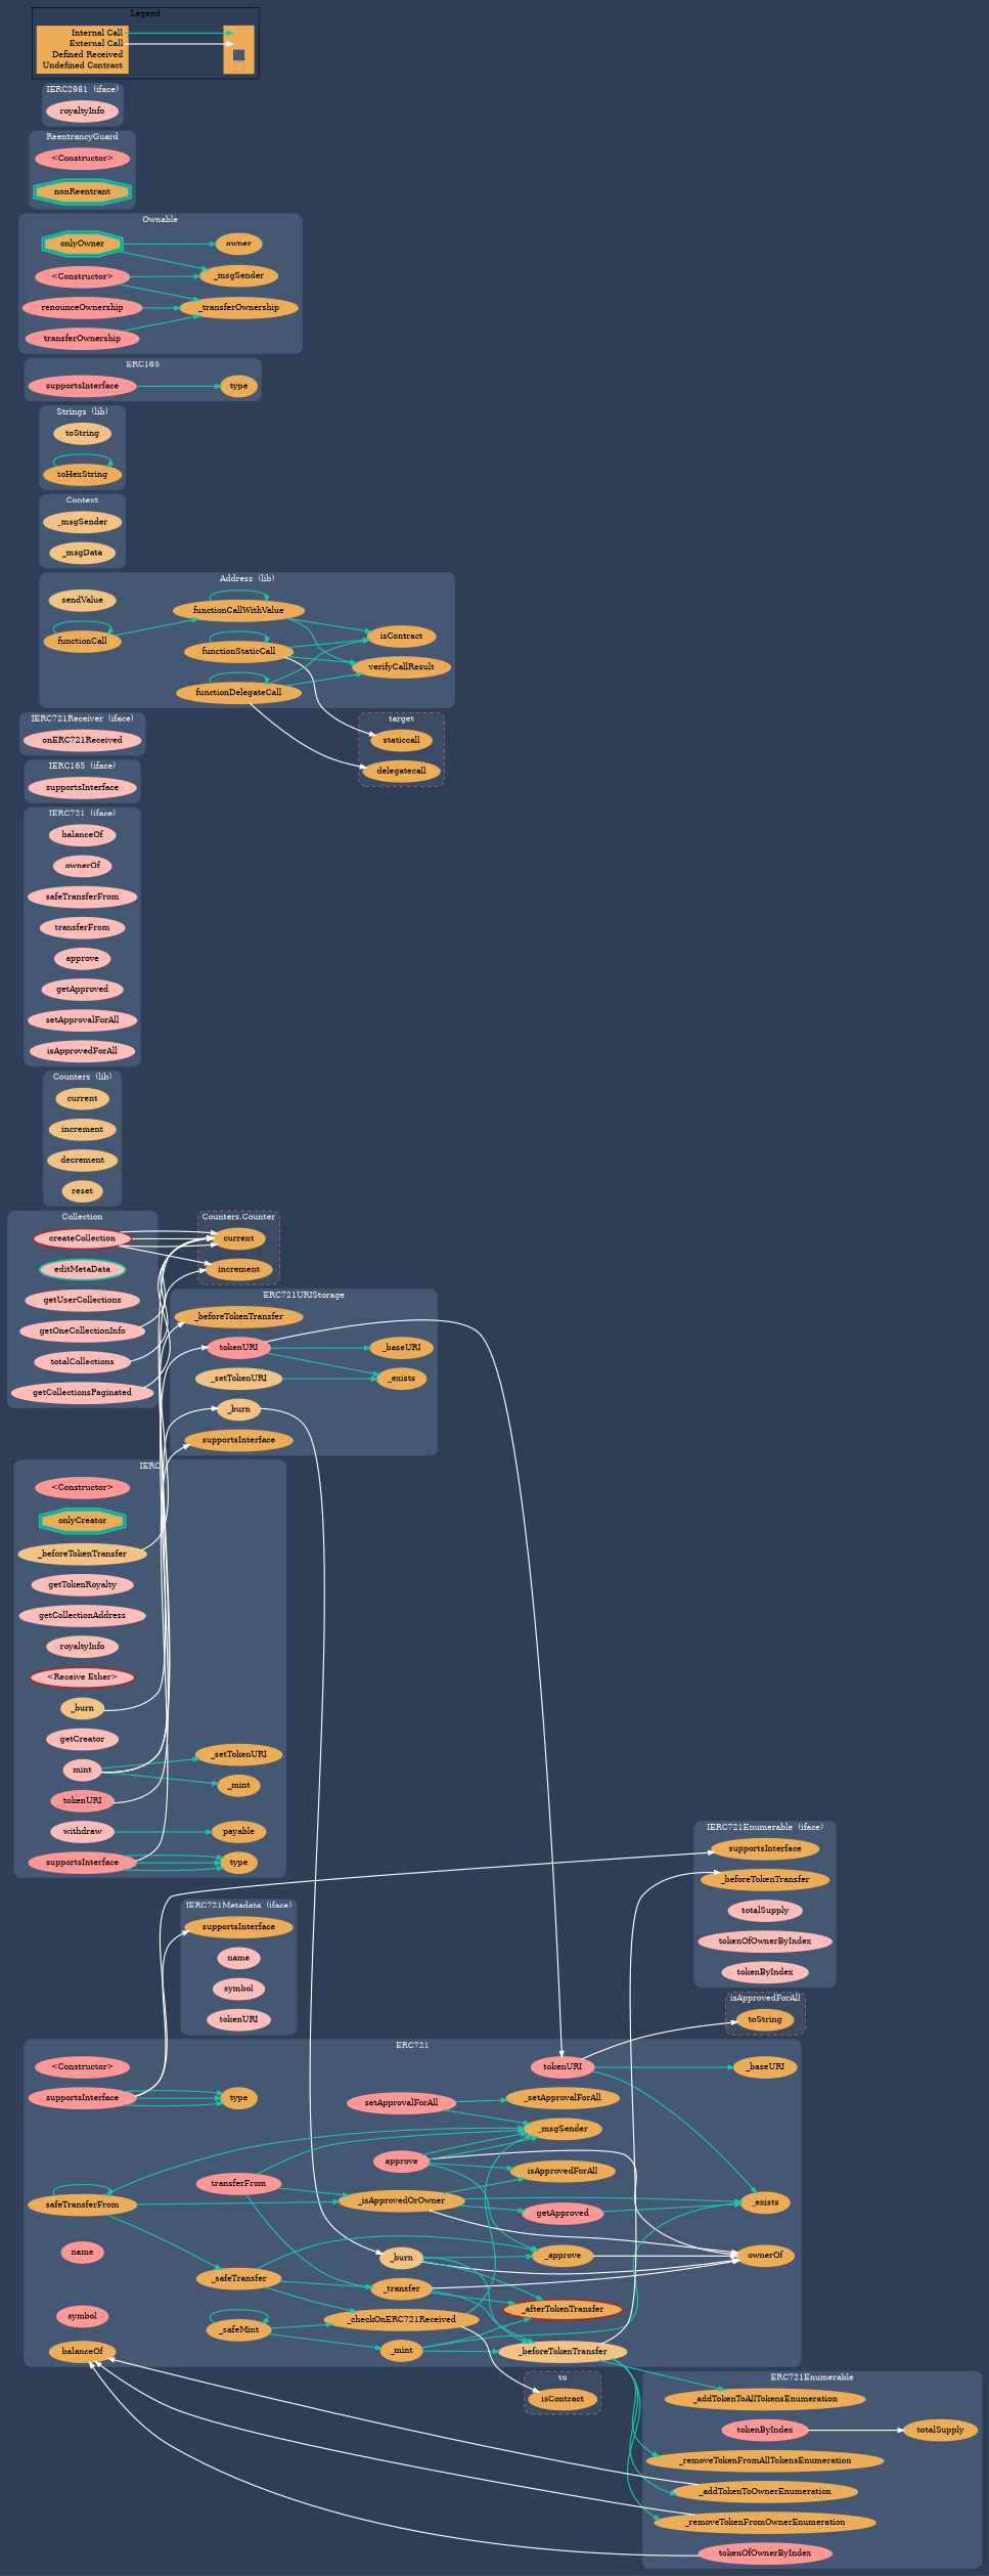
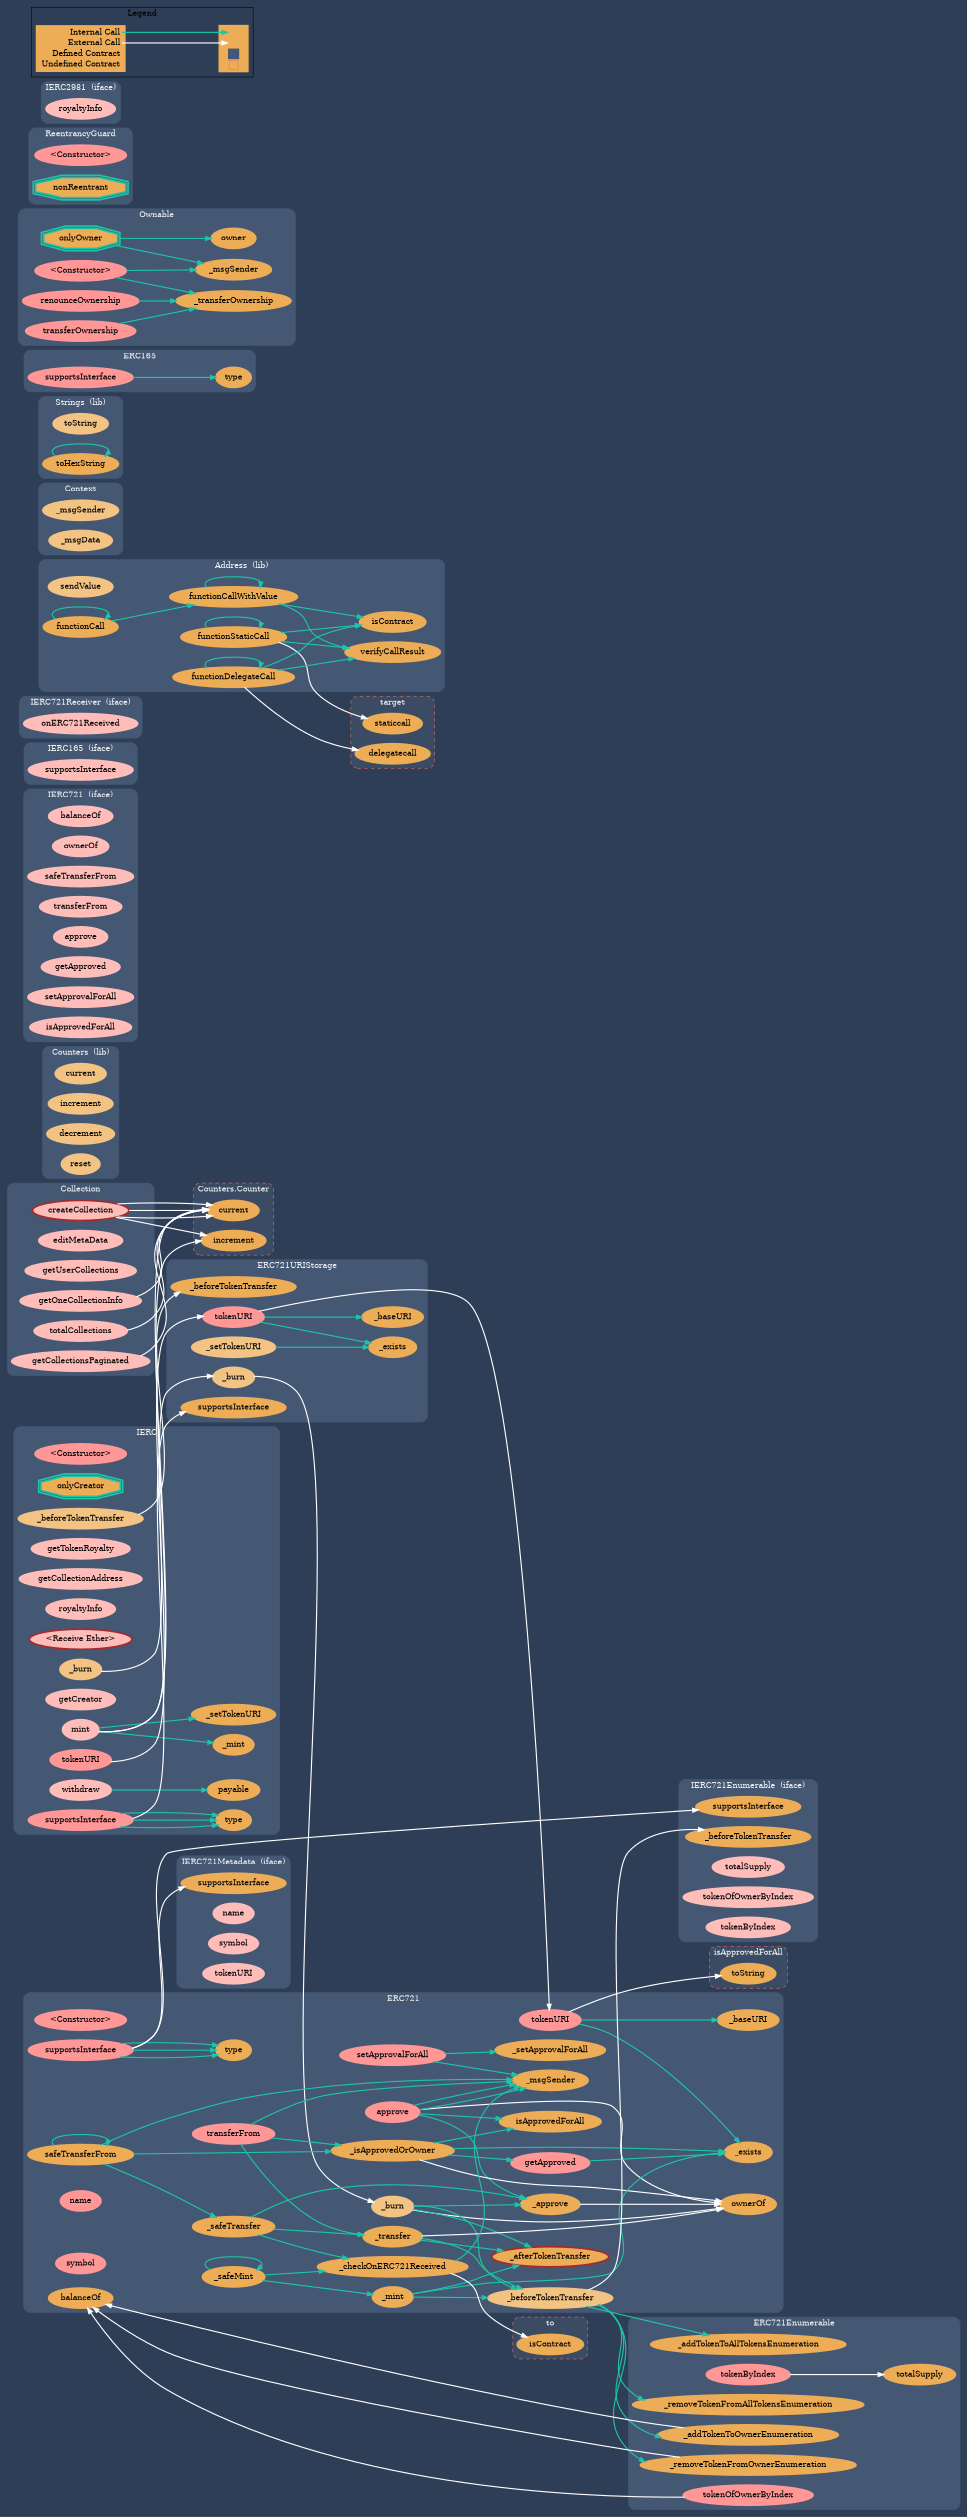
  digraph {
    bgcolor="#2e3e56"
    compound=true
    rankdir=LR
    node [color="#edad56" fillcolor="#edad56" penwidth=3 style=filled]
    edge [color="#1bc6a6" fontname="helvetica Neue Ultra Light" penwidth=2]
    n1 [color=brown fillcolor="#ffbdb9" label=createCollection]
-   n2 [color="#1bc6a6" fillcolor="#ffbdb9" label=editMetaData]
+   n2 [color="#ffbdb9" fillcolor="#ffbdb9" label=editMetaData]
    n3 [color="#ffbdb9" fillcolor="#ffbdb9" label=getUserCollections]
    n4 [color="#ffbdb9" fillcolor="#ffbdb9" label=getOneCollectionInfo]
    n5 [color="#ffbdb9" fillcolor="#ffbdb9" label=totalCollections]
    n6 [color="#ffbdb9" fillcolor="#ffbdb9" label=getCollectionsPaginated]
    n7 [color="#FF9797" fillcolor="#FF9797" label="<Constructor>"]
    n8 [color="#1bc6a6" label=onlyCreator shape=doubleoctagon]
    n9 [color="#ffbdb9" fillcolor="#ffbdb9" label=mint]
    n10 [color="#ffbdb9" fillcolor="#ffbdb9" label=getTokenRoyalty]
    n11 [color="#ffbdb9" fillcolor="#ffbdb9" label=getCollectionAddress]
    n12 [color="#ffbdb9" fillcolor="#ffbdb9" label=royaltyInfo]
    n13 [color=brown fillcolor="#ffbdb9" label="<Receive Ether>"]
    n14 [color="#ffbdb9" fillcolor="#ffbdb9" label=withdraw]
    n15 [color="#ffbdb9" fillcolor="#ffbdb9" label=getCreator]
    n16 [color="#f2c383" fillcolor="#f2c383" label=_beforeTokenTransfer]
    n17 [color="#f2c383" fillcolor="#f2c383" label=_burn]
    n18 [color="#FF9797" fillcolor="#FF9797" label=tokenURI]
    n19 [color="#FF9797" fillcolor="#FF9797" label=supportsInterface]
    n20 [label=_mint]
    n21 [label=_setTokenURI]
    n22 [label=payable]
    n23 [label=type]
    n24 [color="#f2c383" fillcolor="#f2c383" label=current]
    n25 [color="#f2c383" fillcolor="#f2c383" label=increment]
    n26 [color="#f2c383" fillcolor="#f2c383" label=decrement]
    n27 [color="#f2c383" fillcolor="#f2c383" label=reset]
    n28 [label=_beforeTokenTransfer]
    n29 [color="#f2c383" fillcolor="#f2c383" label=_burn]
    n30 [color="#FF9797" fillcolor="#FF9797" label=tokenURI]
    n31 [label=supportsInterface]
    n32 [color="#f2c383" fillcolor="#f2c383" label=_setTokenURI]
    n33 [label=_exists]
    n34 [label=_baseURI]
    n35 [color="#FF9797" fillcolor="#FF9797" label=tokenURI]
    n36 [color="#f2c383" fillcolor="#f2c383" label=_burn]
    n37 [color="#FF9797" fillcolor="#FF9797" label="<Constructor>"]
    n38 [color="#FF9797" fillcolor="#FF9797" label=supportsInterface]
    n39 [label=balanceOf]
    n40 [label=ownerOf]
    n41 [color="#FF9797" fillcolor="#FF9797" label=name]
    n42 [color="#FF9797" fillcolor="#FF9797" label=symbol]
    n43 [label=_baseURI]
    n44 [color="#FF9797" fillcolor="#FF9797" label=approve]
    n45 [color="#FF9797" fillcolor="#FF9797" label=getApproved]
    n46 [color="#FF9797" fillcolor="#FF9797" label=setApprovalForAll]
    n47 [label=isApprovedForAll]
    n48 [color="#FF9797" fillcolor="#FF9797" label=transferFrom]
    n49 [label=safeTransferFrom]
    n50 [label=_safeTransfer]
    n51 [label=_exists]
    n52 [label=_isApprovedOrOwner]
    n53 [label=_safeMint]
    n54 [label=_mint]
    n55 [label=_transfer]
    n56 [label=_approve]
    n57 [label=_setApprovalForAll]
    n58 [label=_checkOnERC721Received]
    n59 [color="#f2c383" fillcolor="#f2c383" label=_beforeTokenTransfer]
    n60 [color=brown label=_afterTokenTransfer]
    n61 [label=type]
    n62 [label=_msgSender]
    n63 [color="#ffbdb9" fillcolor="#ffbdb9" label=balanceOf]
    n64 [color="#ffbdb9" fillcolor="#ffbdb9" label=ownerOf]
    n65 [color="#ffbdb9" fillcolor="#ffbdb9" label=safeTransferFrom]
    n66 [color="#ffbdb9" fillcolor="#ffbdb9" label=transferFrom]
    n67 [color="#ffbdb9" fillcolor="#ffbdb9" label=approve]
    n68 [color="#ffbdb9" fillcolor="#ffbdb9" label=getApproved]
    n69 [color="#ffbdb9" fillcolor="#ffbdb9" label=setApprovalForAll]
    n70 [color="#ffbdb9" fillcolor="#ffbdb9" label=isApprovedForAll]
    n71 [color="#ffbdb9" fillcolor="#ffbdb9" label=supportsInterface]
    n72 [color="#ffbdb9" fillcolor="#ffbdb9" label=onERC721Received]
    n73 [label=supportsInterface]
    n74 [color="#ffbdb9" fillcolor="#ffbdb9" label=name]
    n75 [color="#ffbdb9" fillcolor="#ffbdb9" label=symbol]
    n76 [color="#ffbdb9" fillcolor="#ffbdb9" label=tokenURI]
    n77 [label=isContract]
    n78 [color="#f2c383" fillcolor="#f2c383" label=sendValue]
    n79 [label=functionCall]
    n80 [label=functionCallWithValue]
    n81 [label=functionStaticCall]
    n82 [label=functionDelegateCall]
    n83 [label=verifyCallResult]
    n84 [color="#f2c383" fillcolor="#f2c383" label=_msgSender]
    n85 [color="#f2c383" fillcolor="#f2c383" label=_msgData]
    n86 [color="#f2c383" fillcolor="#f2c383" label=toString]
    n87 [label=toHexString]
    n88 [color="#FF9797" fillcolor="#FF9797" label=supportsInterface]
    n89 [label=type]
    n90 [color="#FF9797" fillcolor="#FF9797" label="<Constructor>"]
    n91 [label=owner]
    n92 [color="#1bc6a6" label=onlyOwner shape=doubleoctagon]
    n93 [color="#FF9797" fillcolor="#FF9797" label=renounceOwnership]
    n94 [color="#FF9797" fillcolor="#FF9797" label=transferOwnership]
    n95 [label=_transferOwnership]
    n96 [label=_msgSender]
    n97 [color="#FF9797" fillcolor="#FF9797" label="<Constructor>"]
    n98 [color="#1bc6a6" label=nonReentrant shape=doubleoctagon]
    n99 [color="#FF9797" fillcolor="#FF9797" label=tokenOfOwnerByIndex]
    n100 [label=totalSupply]
    n101 [color="#FF9797" fillcolor="#FF9797" label=tokenByIndex]
    n102 [label=_addTokenToOwnerEnumeration]
    n103 [label=_addTokenToAllTokensEnumeration]
    n104 [label=_removeTokenFromOwnerEnumeration]
    n105 [label=_removeTokenFromAllTokensEnumeration]
    n106 [label=supportsInterface]
    n107 [label=_beforeTokenTransfer]
    n108 [color="#ffbdb9" fillcolor="#ffbdb9" label=totalSupply]
    n109 [color="#ffbdb9" fillcolor="#ffbdb9" label=tokenOfOwnerByIndex]
    n110 [color="#ffbdb9" fillcolor="#ffbdb9" label=tokenByIndex]
    n111 [color="#ffbdb9" fillcolor="#ffbdb9" label=royaltyInfo]
    n112 [label=increment]
    n113 [label=current]
    n114 [label=toString]
-   n115 [label=<<table border="0" cellpadding="2" cellspacing="0" cellborder="0">   <tr><td align="right" port="i1">Internal Call</td></tr>   <tr><td align="right" port="i2">External Call</td></tr>   <tr><td align="right" port="i3">Defined Received</td></tr>   <tr><td align="right" port="i4">Undefined Contract</td></tr>   </table>> shape=plaintext]
+   n115 [label=<<table border="0" cellpadding="2" cellspacing="0" cellborder="0">   <tr><td align="right" port="i1">Internal Call</td></tr>   <tr><td align="right" port="i2">External Call</td></tr>   <tr><td align="right" port="i3">Defined Contract</td></tr>   <tr><td align="right" port="i4">Undefined Contract</td></tr>   </table>> shape=plaintext]
    n116 [label=<<table border="0" cellpadding="2" cellspacing="0" cellborder="0">   <tr><td port="i1">&nbsp;&nbsp;&nbsp;</td></tr>   <tr><td port="i2">&nbsp;&nbsp;&nbsp;</td></tr>   <tr><td port="i3" bgcolor="#445773">&nbsp;&nbsp;&nbsp;</td></tr>   <tr><td port="i4">     <table border="1" cellborder="0" cellspacing="0" cellpadding="7" color="#e8726d">       <tr>        <td></td>       </tr>      </table>   </td></tr>   </table>> shape=plaintext]
    n117 [label=isContract]
    n118 [label=staticcall]
    n119 [label=delegatecall]
    subgraph cluster_1 {
      bgcolor="#445773"
      color="#445773"
      fontcolor="#f0f0f0"
      label=Collection
      style=rounded
      n1
      n2
      n3
      n4
      n5
      n6
    }
    subgraph cluster_2 {
      bgcolor="#445773"
      color="#445773"
      fontcolor="#f0f0f0"
      label=IERC
      style=rounded
      n7
      n8
      n9
      n10
      n11
      n12
      n13
      n14
      n15
      n16
      n17
      n18
      n19
      n20
      n21
      n22
      n23
    }
    subgraph cluster_3 {
      bgcolor="#445773"
      color="#445773"
      fontcolor="#f0f0f0"
      label="Counters  (lib)"
      style=rounded
      n24
      n25
      n26
      n27
    }
    subgraph cluster_4 {
      bgcolor="#445773"
      color="#445773"
      fontcolor="#f0f0f0"
      label=ERC721URIStorage
      style=rounded
      n28
      n29
      n30
      n31
      n32
      n33
      n34
    }
    subgraph cluster_5 {
      bgcolor="#445773"
      color="#445773"
      fontcolor="#f0f0f0"
      label=ERC721
      style=rounded
      n35
      n36
      n37
      n38
      n39
      n40
      n41
      n42
      n43
      n44
      n45
      n46
      n47
      n48
      n49
      n50
      n51
      n52
      n53
      n54
      n55
      n56
      n57
      n58
      n59
      n60
      n61
      n62
    }
    subgraph cluster_6 {
      bgcolor="#445773"
      color="#445773"
      fontcolor="#f0f0f0"
      label="IERC721  (iface)"
      style=rounded
      n63
      n64
      n65
      n66
      n67
      n68
      n69
      n70
    }
    subgraph cluster_7 {
      bgcolor="#445773"
      color="#445773"
      fontcolor="#f0f0f0"
      label="IERC165  (iface)"
      style=rounded
      n71
    }
    subgraph cluster_8 {
      bgcolor="#445773"
      color="#445773"
      fontcolor="#f0f0f0"
      label="IERC721Receiver  (iface)"
      style=rounded
      n72
    }
    subgraph cluster_9 {
      bgcolor="#445773"
      color="#445773"
      fontcolor="#f0f0f0"
      label="IERC721Metadata  (iface)"
      style=rounded
      n73
      n74
      n75
      n76
    }
    subgraph cluster_10 {
      bgcolor="#445773"
      color="#445773"
      fontcolor="#f0f0f0"
      label="Address  (lib)"
      style=rounded
      n77
      n78
      n79
      n80
      n81
      n82
      n83
    }
    subgraph cluster_11 {
      bgcolor="#445773"
      color="#445773"
      fontcolor="#f0f0f0"
      label=Context
      style=rounded
      n84
      n85
    }
    subgraph cluster_12 {
      bgcolor="#445773"
      color="#445773"
      fontcolor="#f0f0f0"
      label="Strings  (lib)"
      style=rounded
      n86
      n87
    }
    subgraph cluster_13 {
      bgcolor="#445773"
      color="#445773"
      fontcolor="#f0f0f0"
      label=ERC165
      style=rounded
      n88
      n89
    }
    subgraph cluster_14 {
      bgcolor="#445773"
      color="#445773"
      fontcolor="#f0f0f0"
      label=Ownable
      style=rounded
      n90
      n91
      n92
      n93
      n94
      n95
      n96
    }
    subgraph cluster_15 {
      bgcolor="#445773"
      color="#445773"
      fontcolor="#f0f0f0"
      label=ReentrancyGuard
      style=rounded
      n97
      n98
    }
    subgraph cluster_16 {
      bgcolor="#445773"
      color="#445773"
      fontcolor="#f0f0f0"
      label=ERC721Enumerable
      style=rounded
      n99
      n100
      n101
      n102
      n103
      n104
      n105
    }
    subgraph cluster_17 {
      bgcolor="#445773"
      color="#445773"
      fontcolor="#f0f0f0"
      label="IERC721Enumerable  (iface)"
      style=rounded
      n106
      n107
      n108
      n109
      n110
    }
    subgraph cluster_18 {
      bgcolor="#445773"
      color="#445773"
      fontcolor="#f0f0f0"
      label="IERC2981  (iface)"
      style=rounded
      n111
    }
    subgraph cluster_19 {
      bgcolor="#3b4b63"
      color="#e8726d"
      fontcolor="#f0f0f0"
      label="Counters.Counter"
      style="rounded,dashed"
      n112
      n113
    }
    subgraph cluster_20 {
      bgcolor="#3b4b63"
      color="#e8726d"
      fontcolor="#f0f0f0"
      label=isApprovedForAll
      style="rounded,dashed"
      n114
    }
    subgraph cluster_21 {
      label=Legend
      n115
      n116
    }
    subgraph cluster_22 {
      bgcolor="#3b4b63"
      color="#e8726d"
      fontcolor="#f0f0f0"
      label=to
      style="rounded,dashed"
      n117
    }
    subgraph cluster_23 {
      bgcolor="#3b4b63"
      color="#e8726d"
      fontcolor="#f0f0f0"
      label=target
      style="rounded,dashed"
      n118
      n119
    }
    n1 -> n112 [color=white]
    n1 -> n113 [color=white]
    n1 -> n113 [color=white]
    n1 -> n113 [color=white]
    n4 -> n113 [color=white]
    n5 -> n113 [color=white]
    n6 -> n113 [color=white]
    n9 -> n20
    n9 -> n21
    n9 -> n112 [color=white]
    n9 -> n113 [color=white]
    n14 -> n22
    n16 -> n28 [color=white]
    n17 -> n29 [color=white]
    n18 -> n30 [color=white]
    n19 -> n23
    n19 -> n23
    n19 -> n23
    n19 -> n31 [color=white]
    n29 -> n36 [color=white]
    n30 -> n33
    n30 -> n34
    n30 -> n35 [color=white]
    n32 -> n33
    n35 -> n43
    n35 -> n51
    n35 -> n114 [color=white]
    n36 -> n40 [color=white]
    n36 -> n56
    n36 -> n59
    n36 -> n60
    n38 -> n61
    n38 -> n61
    n38 -> n61
    n38 -> n73 [color=white]
    n38 -> n106 [color=white]
    n44 -> n40 [color=white]
    n44 -> n47
    n44 -> n56
    n44 -> n62
    n44 -> n62
    n45 -> n51
    n46 -> n57
    n46 -> n62
    n48 -> n52
    n48 -> n55
    n48 -> n62
    n49 -> n49
    n49 -> n50
    n49 -> n52
    n49 -> n62
    n50 -> n55
    n50 -> n56
    n50 -> n58
    n52 -> n40 [color=white]
    n52 -> n45
    n52 -> n47
    n52 -> n51
    n53 -> n53
    n53 -> n54
    n53 -> n58
    n54 -> n51
    n54 -> n59
    n54 -> n60
    n55 -> n40 [color=white]
    n55 -> n59
    n55 -> n60
    n56 -> n40 [color=white]
    n58 -> n62
    n58 -> n117 [color=white]
    n59 -> n102
    n59 -> n103
    n59 -> n104
    n59 -> n105
    n59 -> n107 [color=white]
    n79 -> n79
    n79 -> n80
    n80 -> n77
    n80 -> n80
    n80 -> n83
    n81 -> n77
    n81 -> n81
    n81 -> n83
    n81 -> n118 [color=white]
    n82 -> n77
    n82 -> n82
    n82 -> n83
    n82 -> n119 [color=white]
    n87 -> n87
    n88 -> n89
    n90 -> n95
    n90 -> n96
    n92 -> n91
    n92 -> n96
    n93 -> n95
    n94 -> n95
    n99 -> n39 [color=white]
    n101 -> n100 [color=white]
    n102 -> n39 [color=white]
    n104 -> n39 [color=white]
    n115 -> n116 [headport="i1:w" tailport="i1:e"]
    n115 -> n116 [color=white headport="i2:w" tailport="i2:e"]
  }
